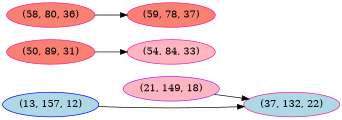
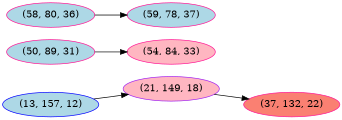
  digraph {
    rankdir=LR
    node [color=deeppink fillcolor=lightblue style=filled]
    "(13, 157, 12)" [color=blue]
    "(21, 149, 18)" [color=purple fillcolor=lightpink]
-   "(37, 132, 22)"
+   "(37, 132, 22)" [fillcolor=salmon]
    "(54, 84, 33)" [fillcolor=lightpink]
-   "(50, 89, 31)" [fillcolor=salmon]
-   "(59, 78, 37)" [fillcolor=salmon]
-   "(58, 80, 36)" [fillcolor=salmon]
-   "(13, 157, 12)" -> "(37, 132, 22)"
+   "(50, 89, 31)"
+   "(59, 78, 37)"
+   "(58, 80, 36)"
+   "(13, 157, 12)" -> "(21, 149, 18)"
    "(21, 149, 18)" -> "(37, 132, 22)"
    "(50, 89, 31)" -> "(54, 84, 33)"
    "(58, 80, 36)" -> "(59, 78, 37)"
  }
